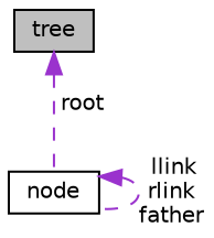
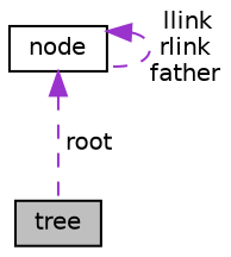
  digraph {
    node [color=black fontname=Helvetica fontsize=10 shape=record style=filled]
    edge [color=darkorchid3 dir=back fontname=Helvetica fontsize=10 labelfontname=Helvetica labelfontsize=10 style=dashed]
    n1 [fillcolor=grey75 fontcolor=black height=0.2 label=tree width=0.4]
    n2 [fillcolor=white height=0.2 label="node" width=0.4]
-   n1 -> n2 [label=" root"]
+   n2 -> n1 [label=" root"]
    n2 -> n2 [label=" llink\nrlink\nfather"]
  }
